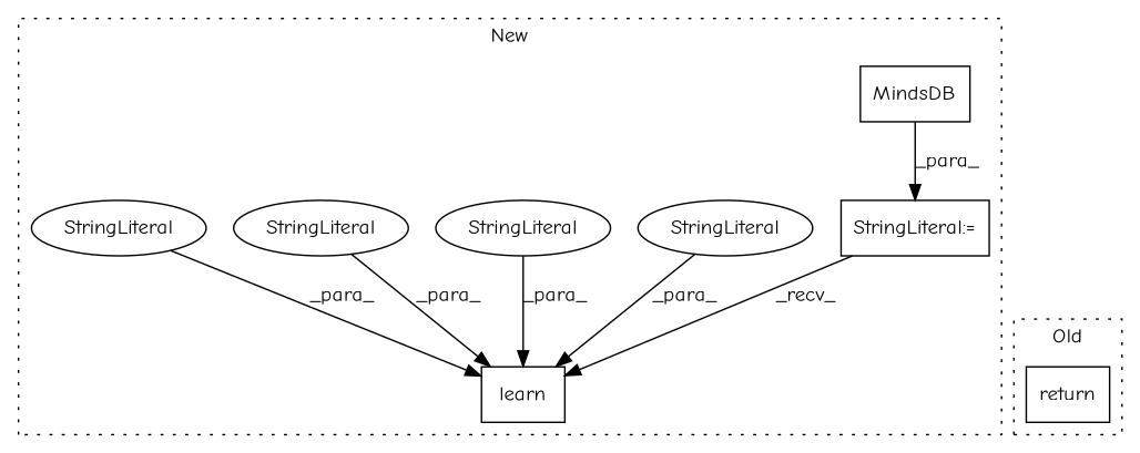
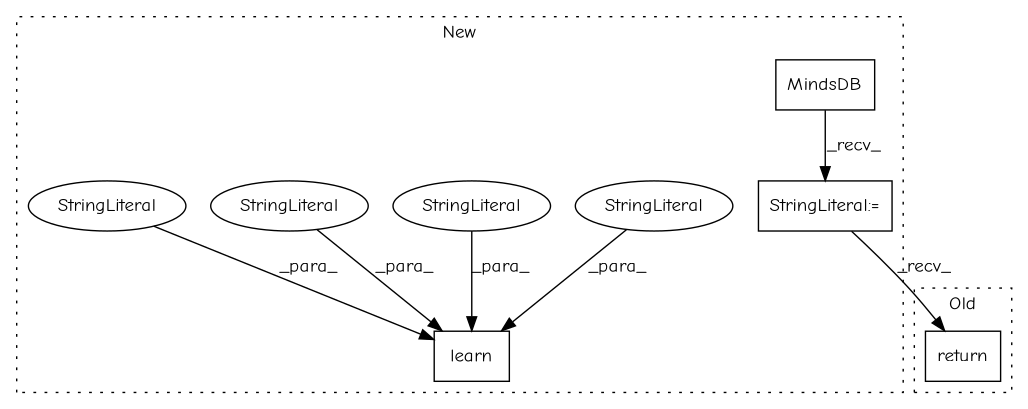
  digraph {
    fontname="Comic Neue"
    node [a=45 fontname="Comic Neue" shape=box]
    edge [fontname="Comic Neue"]
    n1 [a=32 l="6,1" label=learn s="3732,3999"]
    n2 [l=183 label=StringLiteral s=3738 shape=ellipse]
    n3 [l=4 label=StringLiteral s=3922 shape=ellipse]
    n4 [a=7 l=1 label="StringLiteral:=" s=3712]
    n5 [a=32 l=9 label=MindsDB s=3713]
    n6 [l=12 label=StringLiteral s=3967 shape=ellipse]
    n7 [l=10 label=StringLiteral s=3956 shape=ellipse]
    n8 [a=41 l=7 label=return s=3809]
    subgraph cluster_1 {
      label=New
      style=dotted
      n1
      n2
      n3
      n4
      n5
      n6
      n7
    }
    subgraph cluster_2 {
      label=Old
      style=dotted
      n8
    }
    n2 -> n1 [label=_para_]
    n3 -> n1 [label=_para_]
-   n4 -> n1 [label=_recv_]
-   n5 -> n4 [label=_para_]
+   n4 -> n8 [label=_recv_]
+   n5 -> n4 [label=_recv_]
    n6 -> n1 [label=_para_]
    n7 -> n1 [label=_para_]
  }
